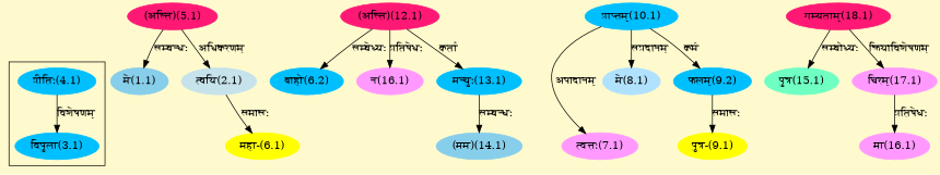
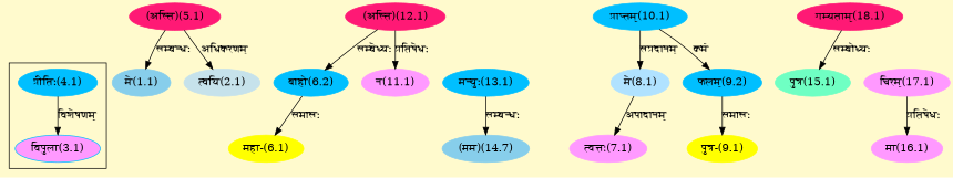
  digraph {
    bgcolor=lemonchiffon1
    compound=true
    rankdir=BT
    node [color="#00BFFF" style=filled]
    edge [dir=back]
-   n1 [label="विपुला(3.1)"]
+   n1 [label="विपुला(3.1)" fillcolor="#FF99FF"]
    n2 [label="प्रीतिः(4.1)"]
    n3 [color="#FF1975" label="(अस्ति)(5.1)"]
    n4 [color="#87CEEB" label="मे(1.1)"]
    n5 [color="#C6E2EB" label="त्वयि(2.1)"]
    n6 [color="#FFFF00" label="महा-(6.1)"]
    n7 [label="बाहो(6.2)"]
    n8 [color="#FF1975" label="(अस्ति)(12.1)"]
    n9 [color="#FF99FF" label="त्वत्तः(7.1)"]
    n10 [label="प्राप्तम्(10.1)"]
    n11 [color="#B0E2FF" label="मे(8.1)"]
    n12 [color="#FFFF00" label="पुत्र-(9.1)"]
    n13 [label="फलम्(9.2)"]
-   n14 [color="#FF99FF" label="न(16.1)"]
+   n14 [color="#FF99FF" label="न(11.1)"]
    n15 [label="मन्युः(13.1)"]
-   n16 [color="#87CEEB" label="(मम)(14.1)"]
+   n16 [color="#87CEEB" label="(मम)(14.7)"]
    n17 [color="#6FFFC3" label="पुत्र(15.1)"]
    n18 [color="#FF1975" label="गम्यताम्(18.1)"]
    n19 [color="#FF99FF" label="मा(16.1)"]
    n20 [color="#FF99FF" label="चिरम्(17.1)"]
    subgraph cluster_1 {
      n1
      n2
    }
    n1 -> n2 [label="विशेषणम्"]
    n4 -> n3 [label="सम्बन्धः"]
    n5 -> n3 [label="अधिकरणम्"]
-   n6 -> n5 [label="समासः"]
+   n6 -> n7 [label="समासः"]
    n7 -> n8 [label="सम्बेध्यः"]
-   n9 -> n10 [label="अपादानम्"]
+   n9 -> n11 [label="अपादानम्"]
    n11 -> n10 [label="सप्रदानम्"]
    n12 -> n13 [label="समासः"]
    n13 -> n10 [label="कर्म"]
    n14 -> n8 [label="प्रतिषेधः"]
-   n15 -> n8 [label="कर्ता"]
    n16 -> n15 [label="सम्बन्धः"]
    n17 -> n18 [label="सम्बोध्यः"]
    n19 -> n20 [label="प्रतिषेधः"]
-   n20 -> n18 [label="क्रियाविशेषणम्"]
  }
